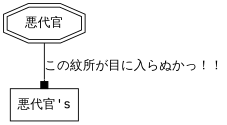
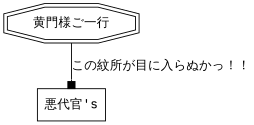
  digraph {
    fontname="JetBrains Mono"
    node [fontname="JetBrains Mono"]
-   n1 [label="悪代官" shape=doubleoctagon]
+   n1 [label="黄門様ご一行" shape=doubleoctagon]
    n2 [label="悪代官's" shape=rectangle]
    n1 -> n2 [label="この紋所が目に入らぬかっ！！" arrowhead=box fontname="JetBrains Mono"]
  }
